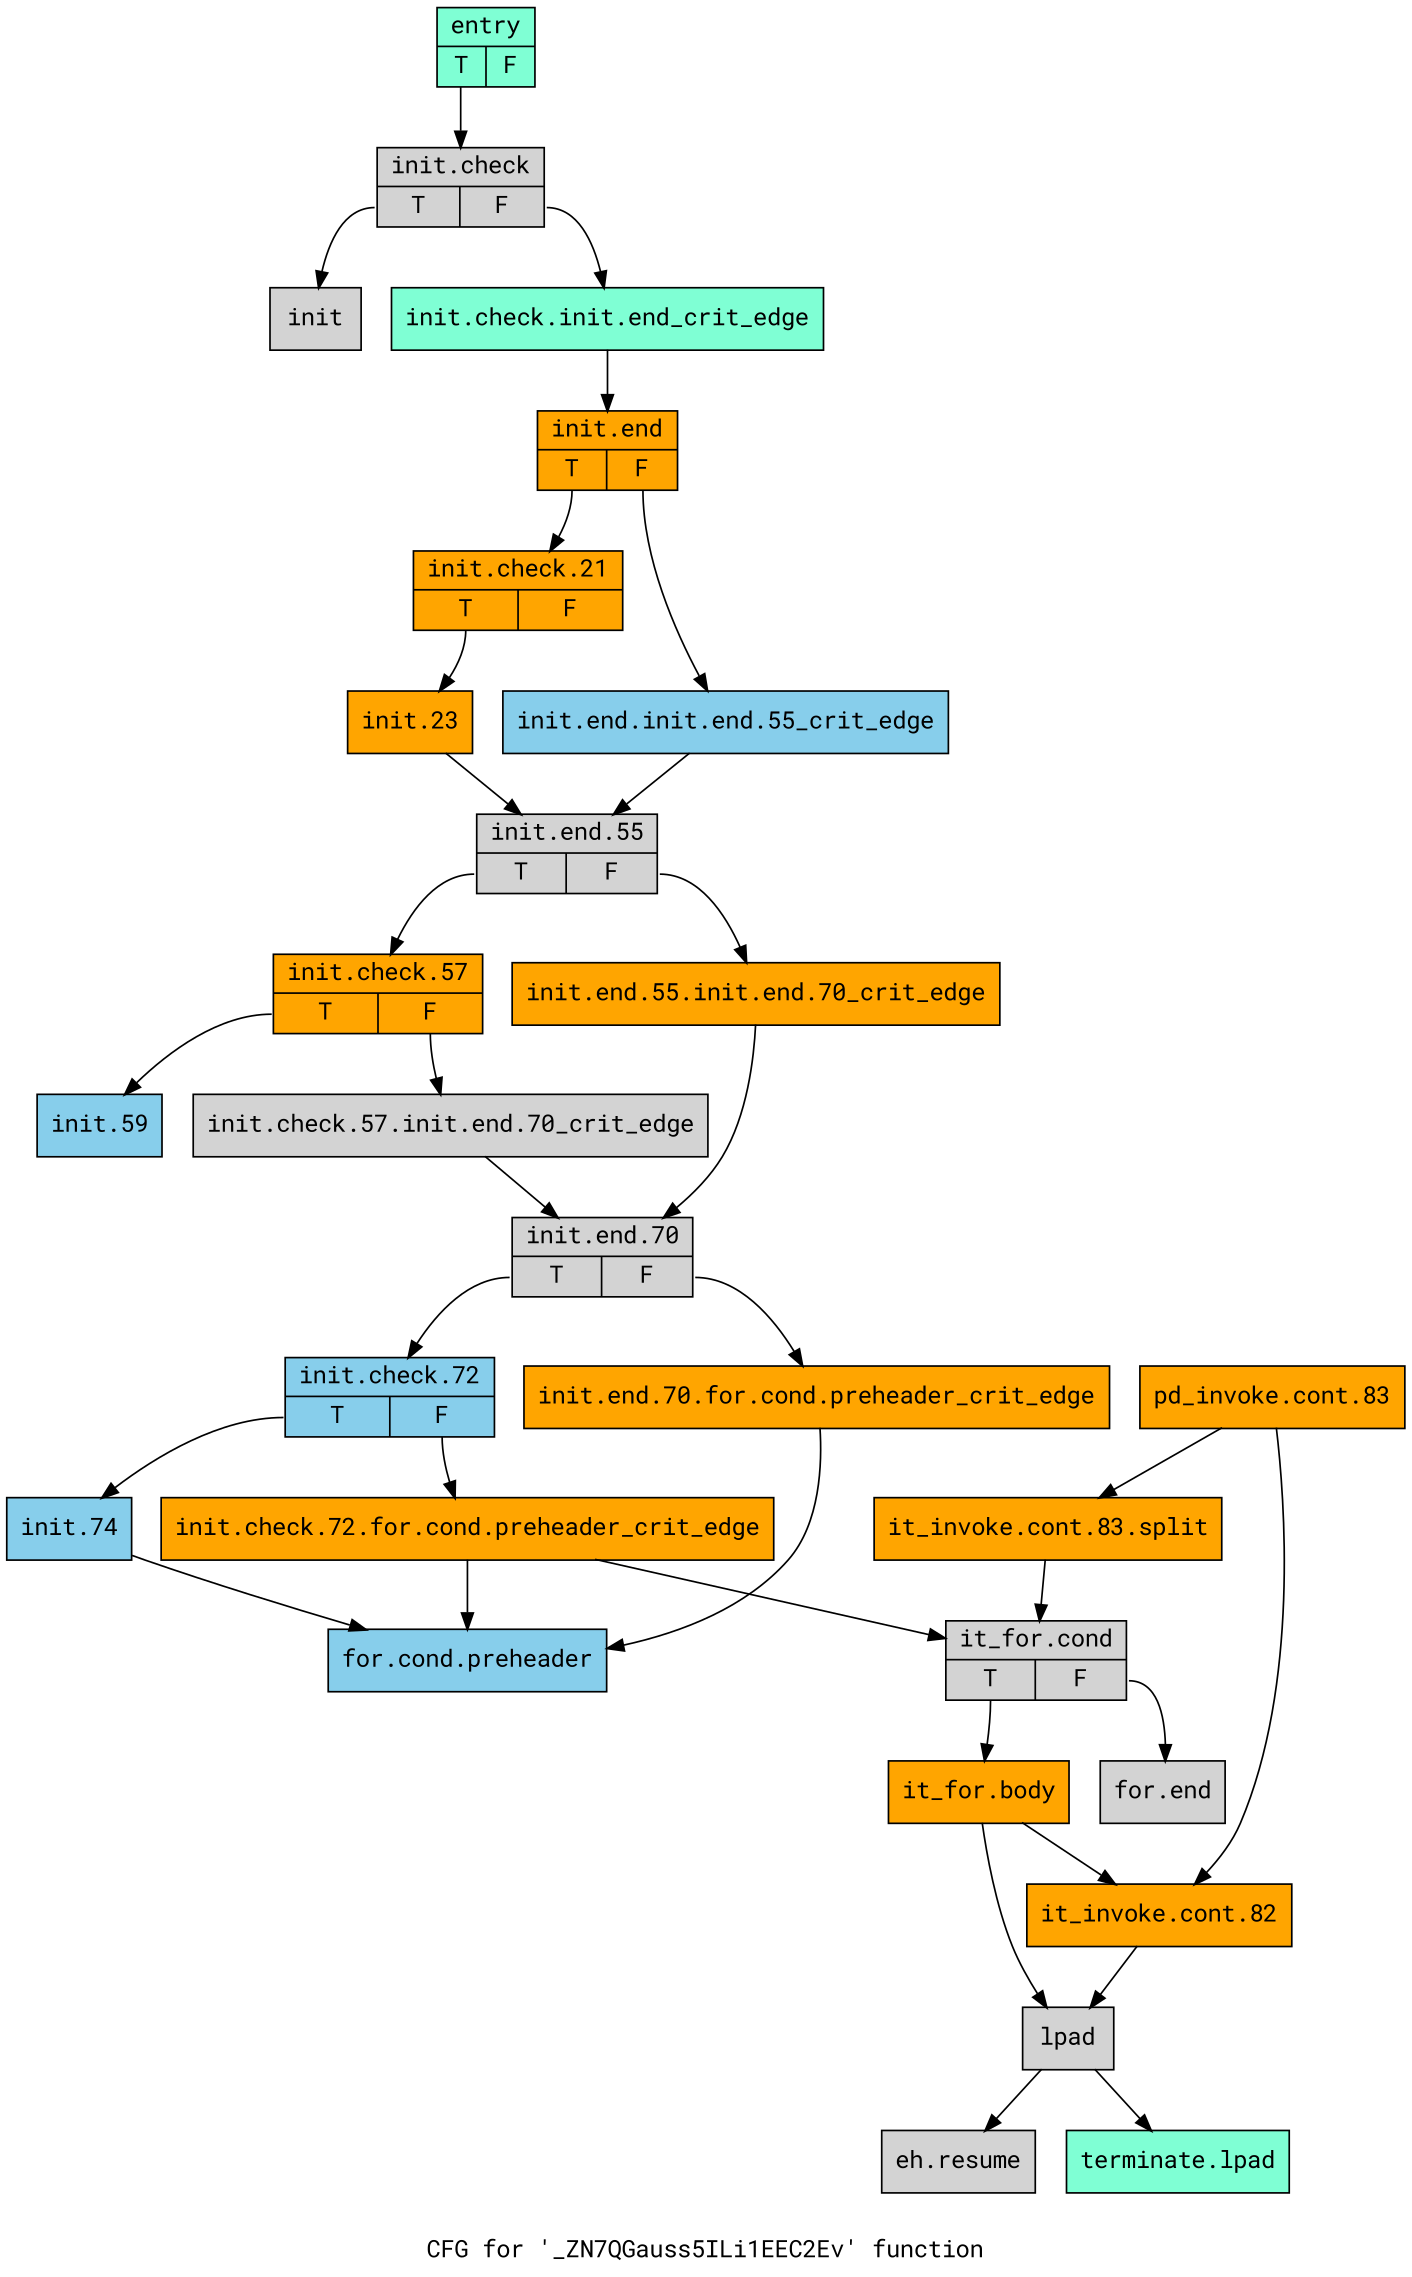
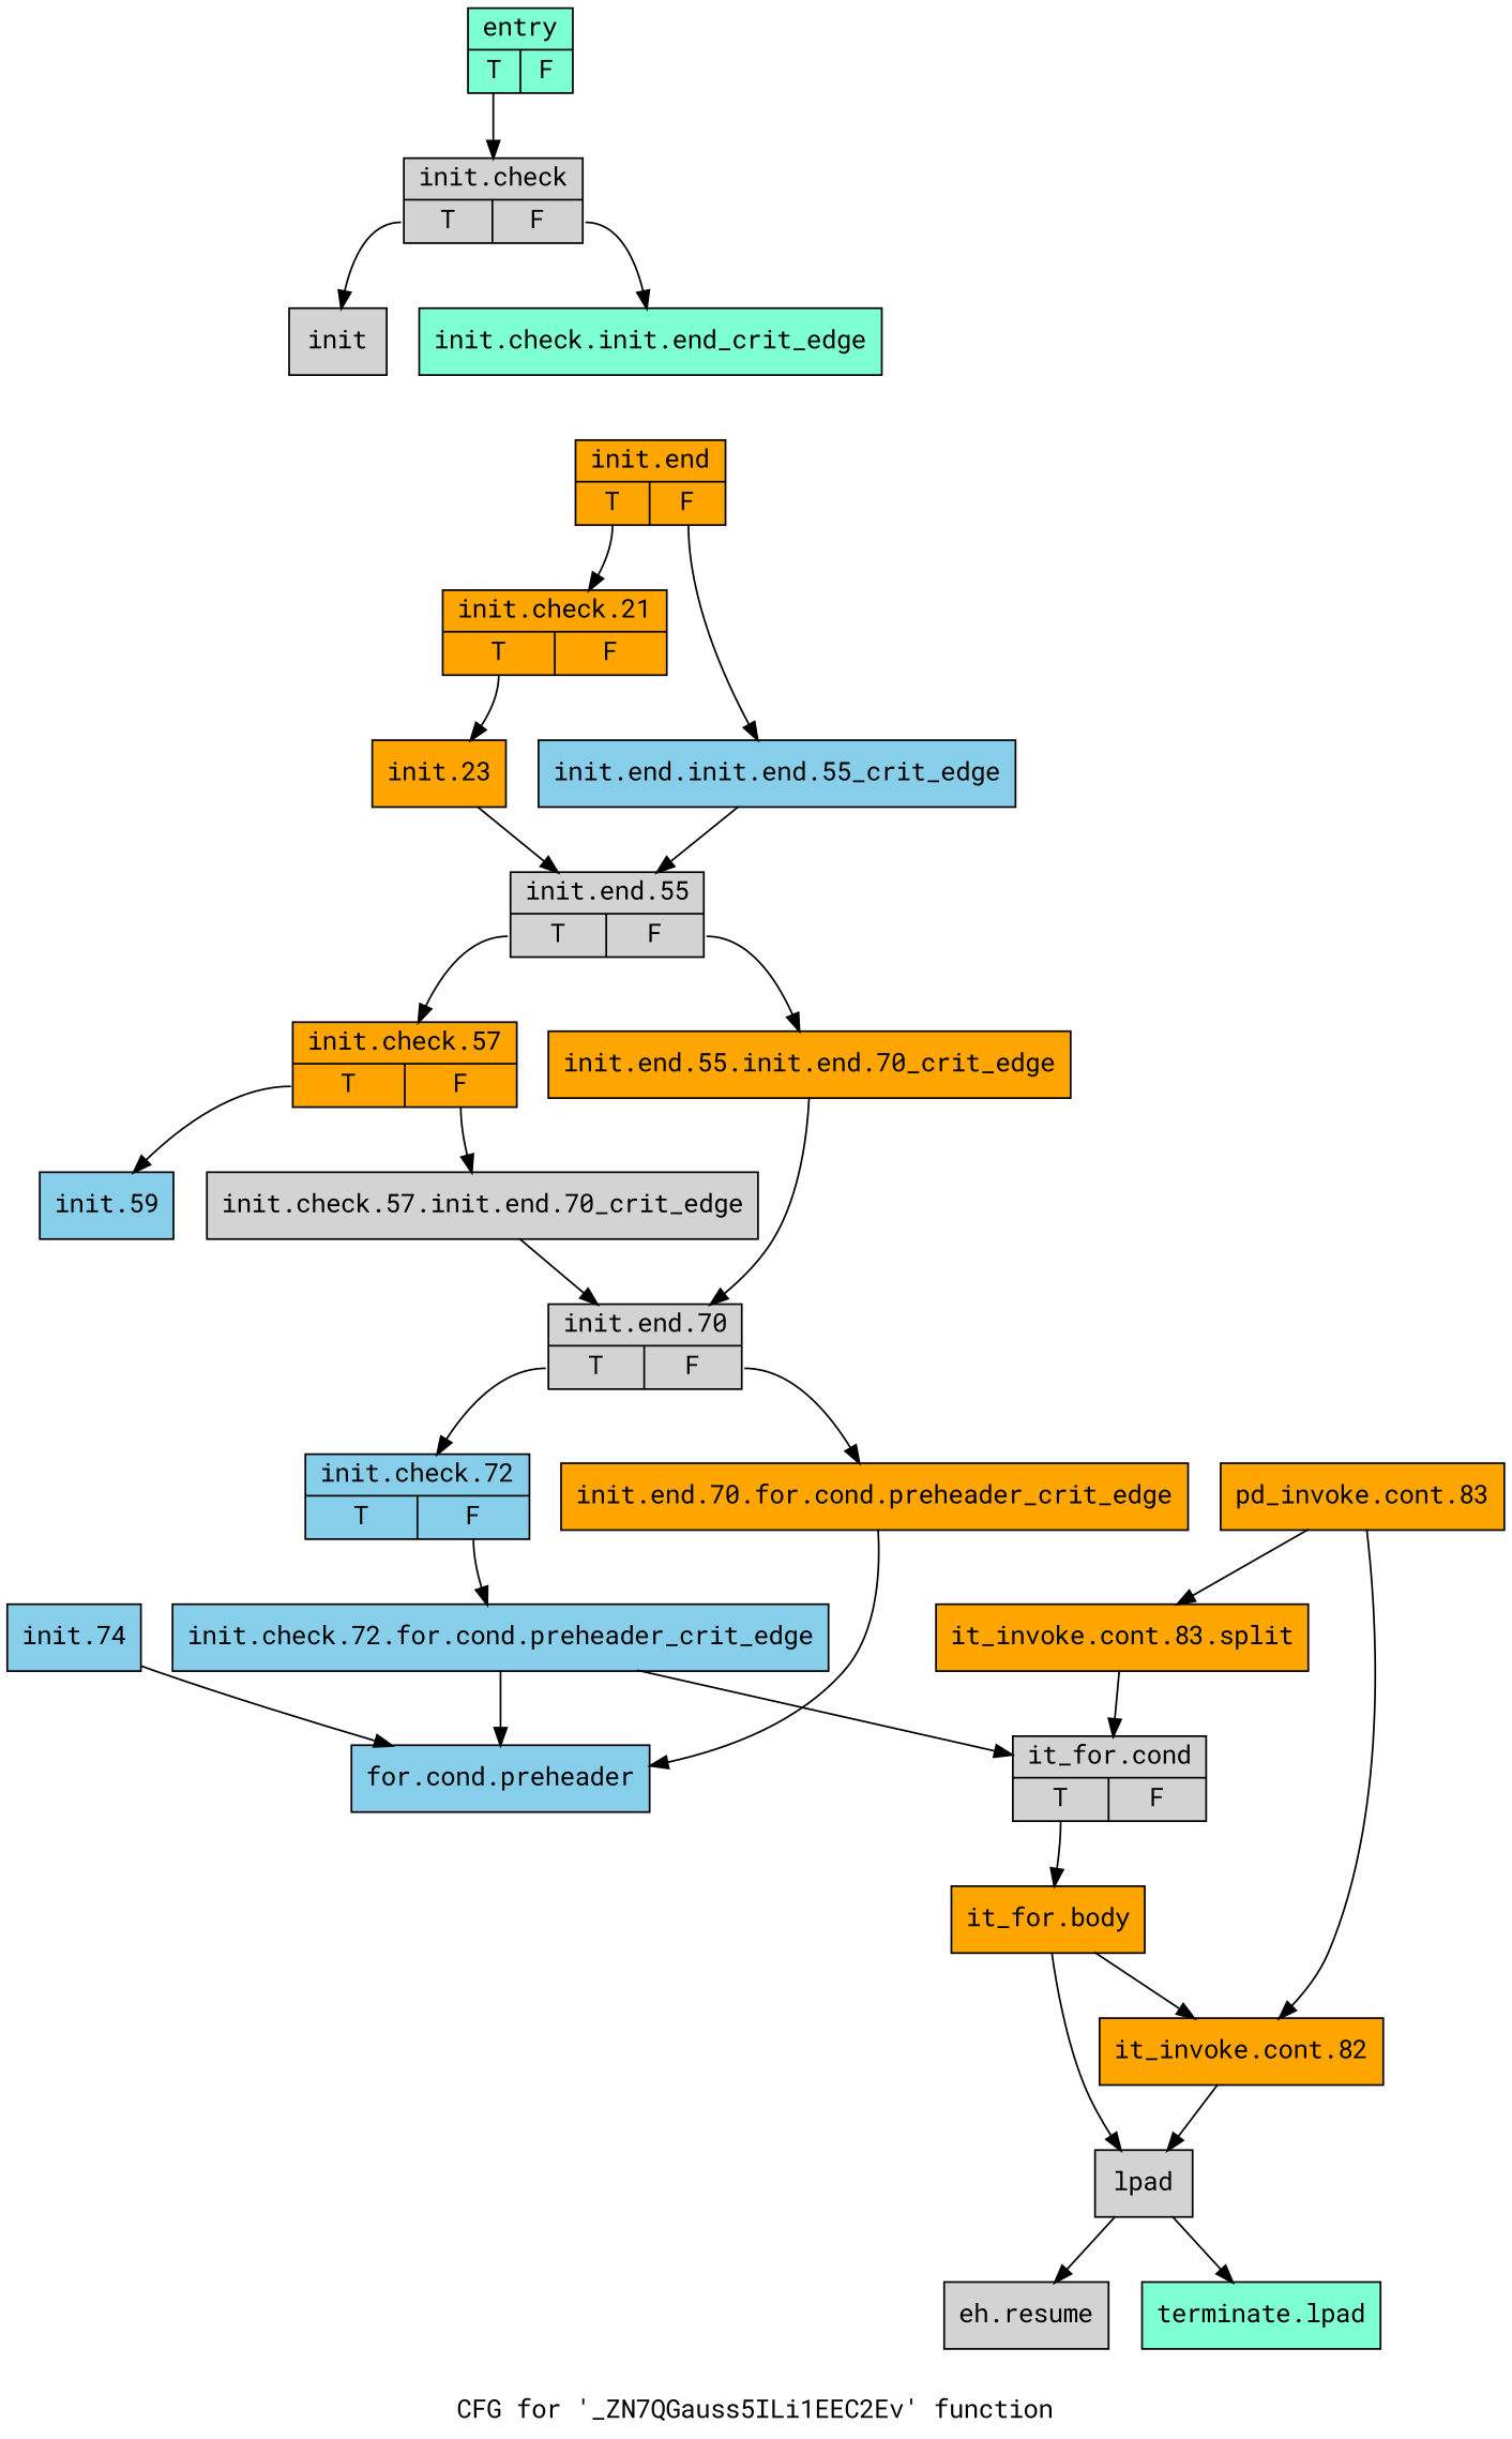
  digraph {
    fontname="Roboto Mono"
    label="CFG for '_ZN7QGauss5ILi1EEC2Ev' function"
    node [fillcolor=orange fontname="Roboto Mono" shape=record style=filled]
    edge [fontname="Roboto Mono"]
    n1 [fillcolor=aquamarine label="{entry|{<s0>T|<s1>F}}"]
    n2 [fillcolor=lightgrey label="{init.check|{<s0>T|<s1>F}}"]
    n3 [fillcolor=lightgrey label="{init}"]
    n4 [fillcolor=aquamarine label="{init.check.init.end_crit_edge}"]
    n5 [label="{init.end|{<s0>T|<s1>F}}"]
    n6 [label="{init.check.21|{<s0>T|<s1>F}}"]
    n7 [fillcolor=skyblue label="{init.end.init.end.55_crit_edge}"]
    n8 [label="{init.23}"]
    n9 [fillcolor=lightgrey label="{init.end.55|{<s0>T|<s1>F}}"]
    n10 [label="{init.check.57|{<s0>T|<s1>F}}"]
    n11 [label="{init.end.55.init.end.70_crit_edge}"]
    n12 [fillcolor=skyblue label="{init.59}"]
    n13 [fillcolor=lightgrey label="{init.check.57.init.end.70_crit_edge}"]
    n14 [fillcolor=lightgrey label="{init.end.70|{<s0>T|<s1>F}}"]
    n15 [fillcolor=skyblue label="{init.check.72|{<s0>T|<s1>F}}"]
    n16 [label="{init.end.70.for.cond.preheader_crit_edge}"]
    n17 [fillcolor=skyblue label="{init.74}"]
-   n18 [label="{init.check.72.for.cond.preheader_crit_edge}"]
+   n18 [fillcolor=skyblue label="{init.check.72.for.cond.preheader_crit_edge}"]
    n19 [fillcolor=skyblue label="{for.cond.preheader}"]
    n20 [fillcolor=lightgrey label="{it_for.cond|{<s0>T|<s1>F}}"]
    n21 [label="{it_for.body}"]
-   n22 [fillcolor=lightgrey label="{for.end}"]
    n23 [label="{it_invoke.cont.82}"]
    n24 [fillcolor=lightgrey label="{lpad}"]
    n25 [fillcolor=lightgrey label="{eh.resume}"]
    n26 [fillcolor=aquamarine label="{terminate.lpad}"]
    n27 [label="{pd_invoke.cont.83}"]
    n28 [label="{it_invoke.cont.83.split}"]
    n1 -> n2 [tailport=s0]
    n2 -> n3 [tailport=s0]
    n2 -> n4 [tailport=s1]
-   n4 -> n5
    n5 -> n6 [tailport=s0]
    n5 -> n7 [tailport=s1]
    n6 -> n8 [tailport=s0]
    n7 -> n9
    n8 -> n9
    n9 -> n10 [tailport=s0]
    n9 -> n11 [tailport=s1]
    n10 -> n12 [tailport=s0]
    n10 -> n13 [tailport=s1]
    n11 -> n14
    n13 -> n14
    n14 -> n15 [tailport=s0]
    n14 -> n16 [tailport=s1]
-   n15 -> n17 [tailport=s0]
    n15 -> n18 [tailport=s1]
    n16 -> n19
    n17 -> n19
    n18 -> n19
    n18 -> n20
    n20 -> n21 [tailport=s0]
-   n20 -> n22 [tailport=s1]
    n21 -> n23
    n21 -> n24
    n23 -> n24
    n24 -> n25
    n24 -> n26
    n27 -> n23
    n27 -> n28
    n28 -> n20
  }
